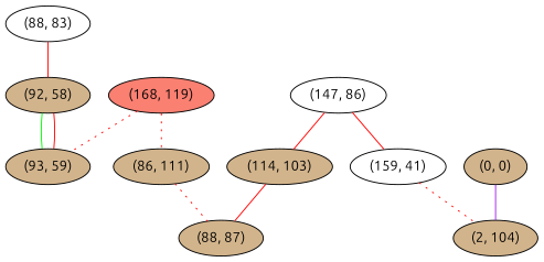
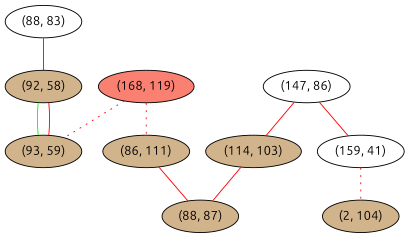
  graph {
    fontname=Ubuntu
    node [fillcolor=tan fontname=Ubuntu style=filled]
    edge [color=red fontname=Ubuntu style=solid weight=1]
    "(88, 83)" [fillcolor=white]
    "(92, 58)"
    "(93, 59)"
-   "(0, 0)"
    "(2, 104)"
    "(147, 86)" [fillcolor=white]
    "(159, 41)" [fillcolor=white]
    "(114, 103)"
    "(88, 87)"
    "(168, 119)" [fillcolor=salmon]
    "(86, 111)"
    "(88, 83)" -- "(92, 58)"
    "(92, 58)" -- "(93, 59)" [color=green weight=2]
    "(92, 58)" -- "(93, 59)"
-   "(0, 0)" -- "(2, 104)" [color=purple weight=4]
    "(147, 86)" -- "(159, 41)"
    "(147, 86)" -- "(114, 103)"
    "(159, 41)" -- "(2, 104)" [style=dotted]
    "(114, 103)" -- "(88, 87)"
    "(168, 119)" -- "(93, 59)" [style=dotted]
    "(168, 119)" -- "(86, 111)" [style=dotted]
-   "(86, 111)" -- "(88, 87)" [style=dotted]
+   "(86, 111)" -- "(88, 87)"
  }
